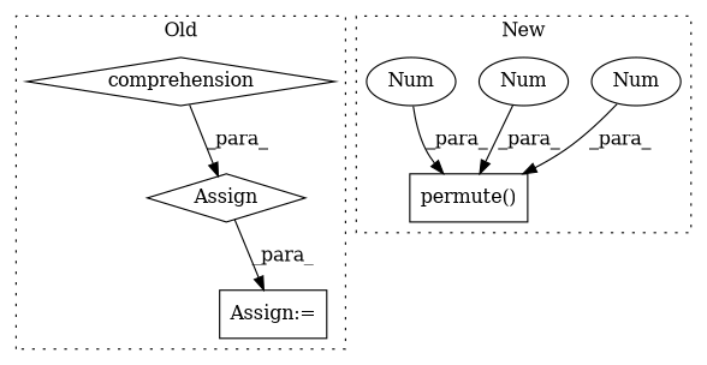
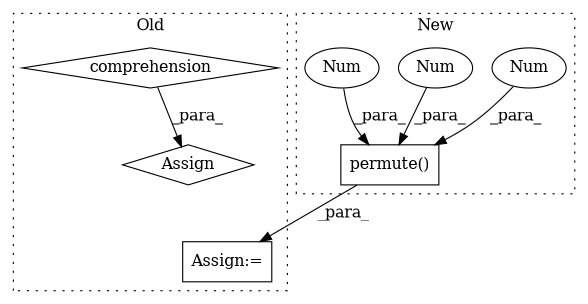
  digraph {
    node [a=76 l=1 shape=ellipse]
    n1 [a=75 l="16,1" label="permute()" s="3609,3632" shape=box]
    n2 [label=Num s=3628]
    n3 [label=Num s=3625]
    n4 [label=Num s=3631]
    n5 [a=106 l=55 label=Assign s=2749 shape=diamond]
    n6 [a=45 l=3 label=comprehension s=2783 shape=diamond]
    n7 [a=68 l=3 label="Assign:=" s=2895 shape=box]
    subgraph cluster_1 {
      label=New
      style=dotted
      n1
      n2
      n3
      n4
    }
    subgraph cluster_2 {
      label=Old
      style=dotted
      n5
      n6
      n7
    }
    n2 -> n1 [label=_para_]
    n3 -> n1 [label=_para_]
    n4 -> n1 [label=_para_]
-   n5 -> n7 [label=_para_]
+   n1 -> n7 [label=_para_]
    n6 -> n5 [label=_para_]
  }
